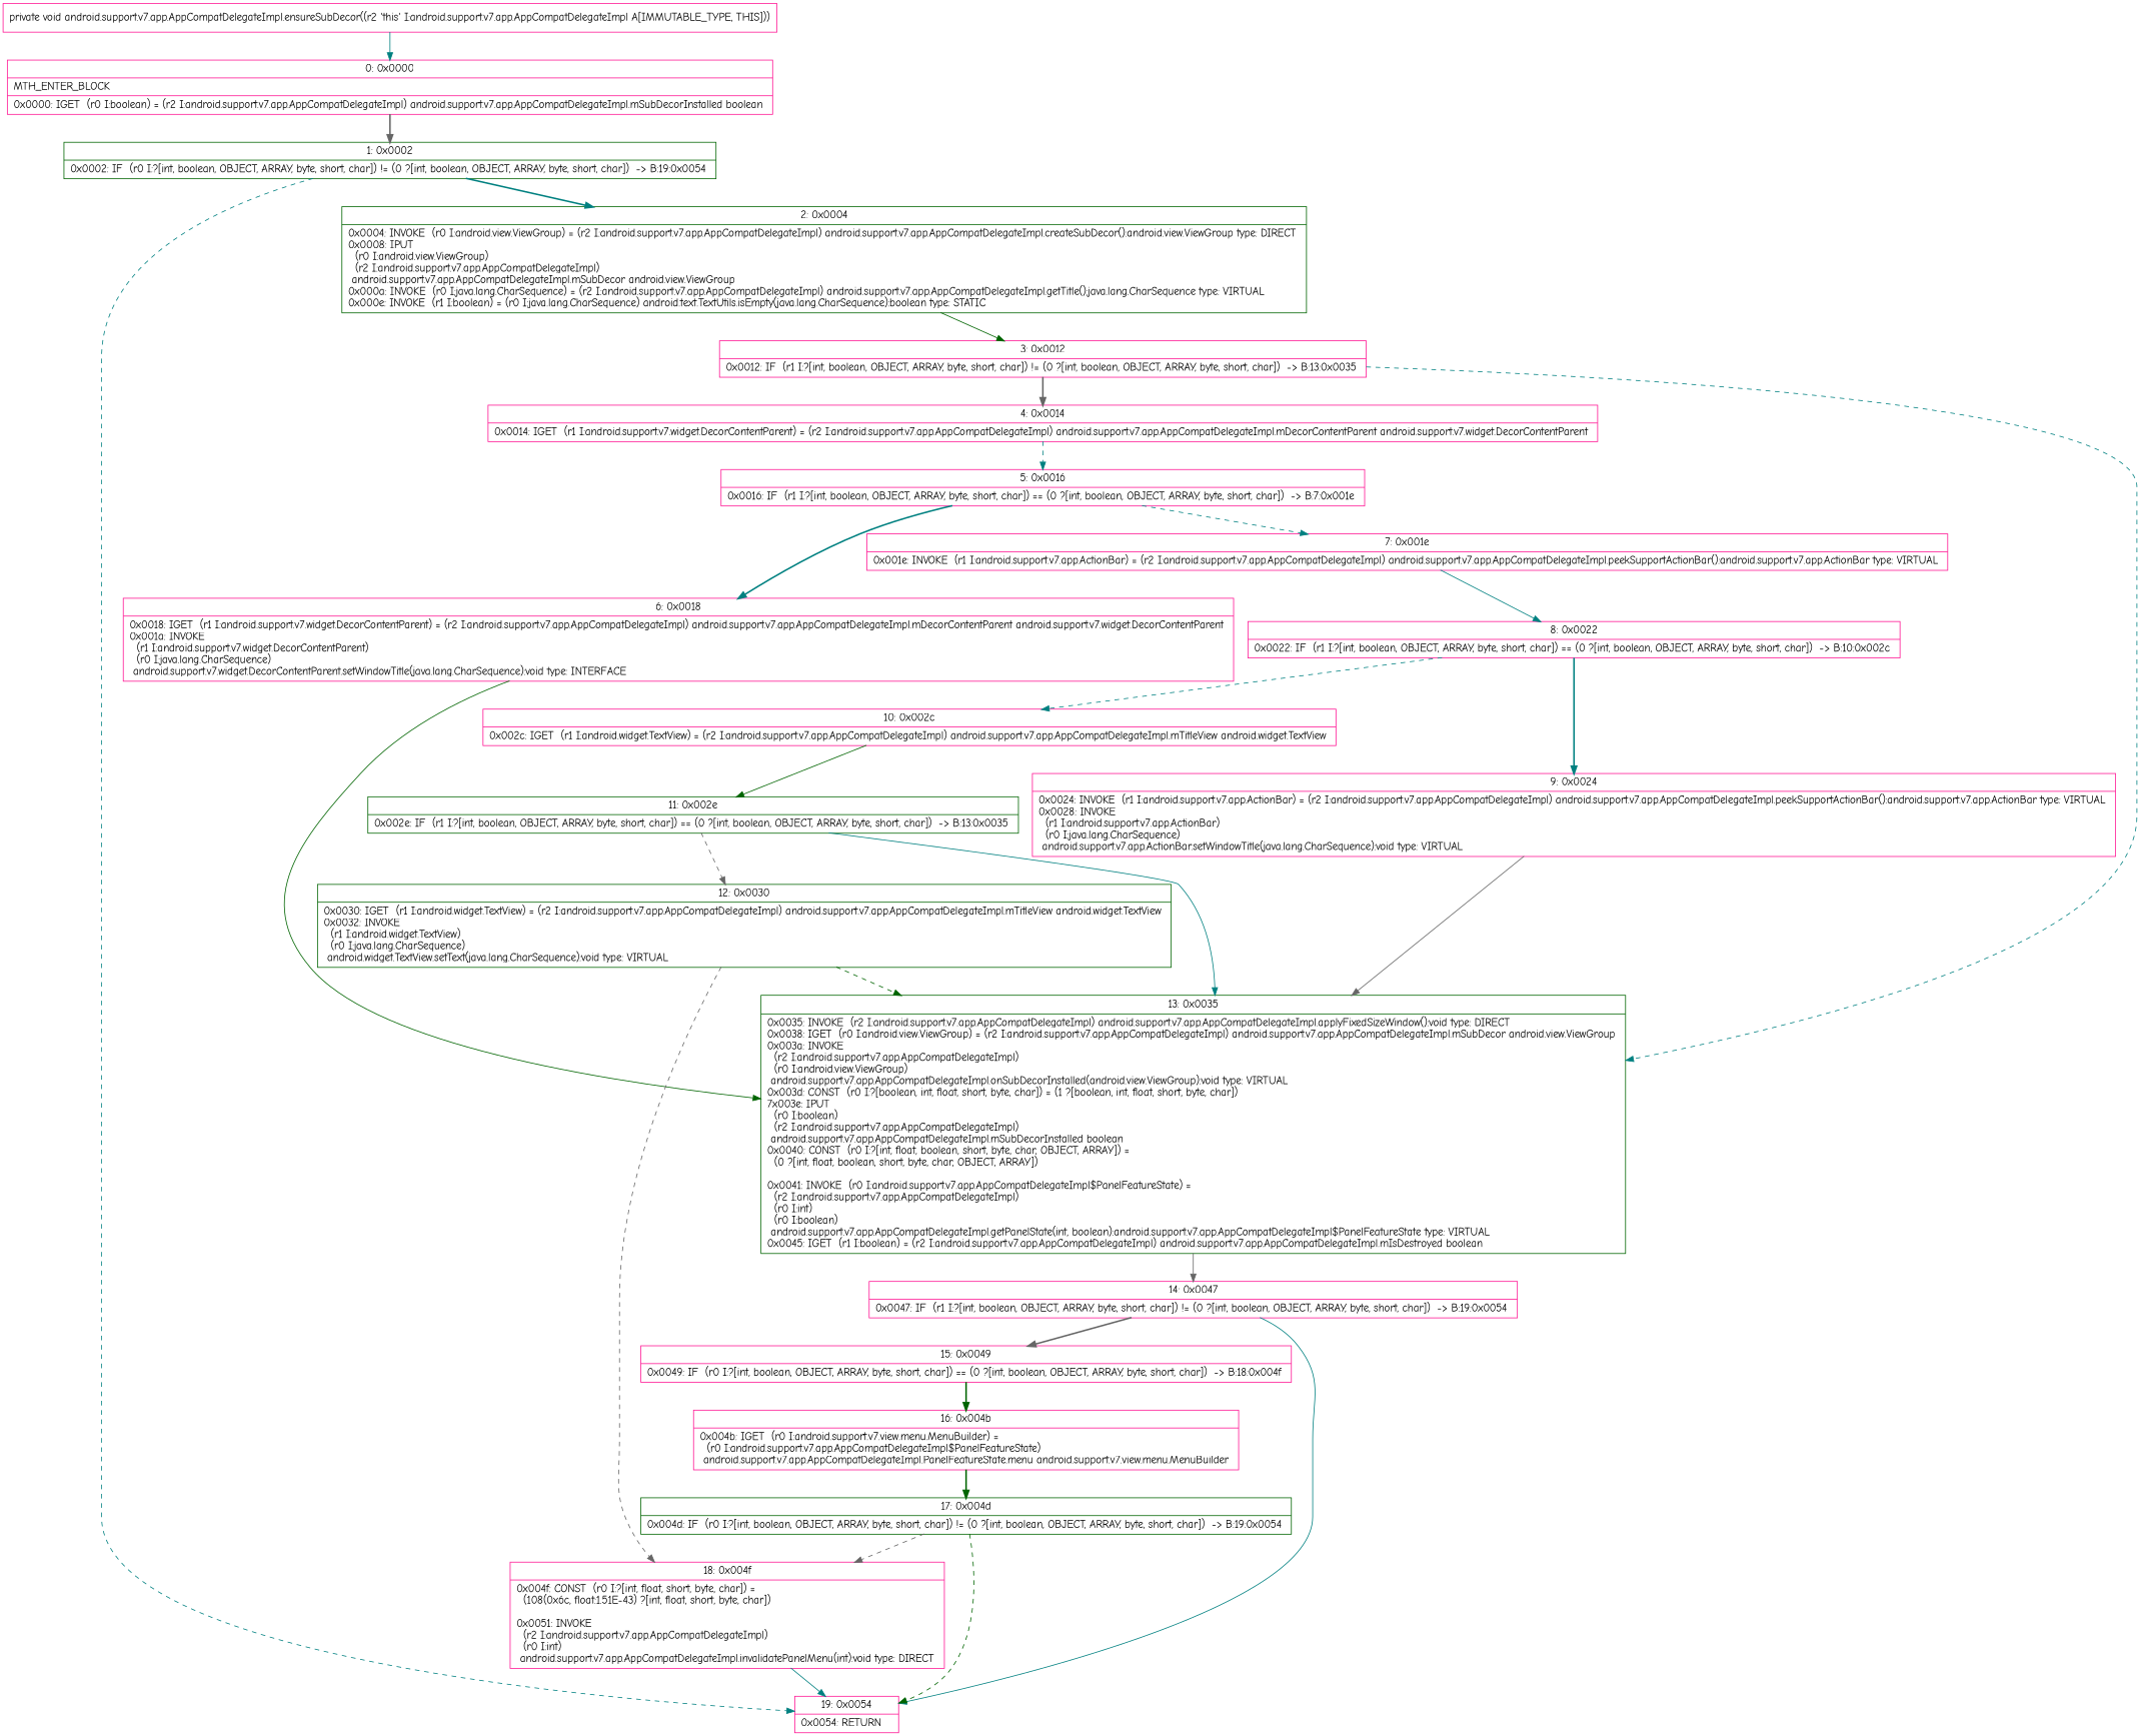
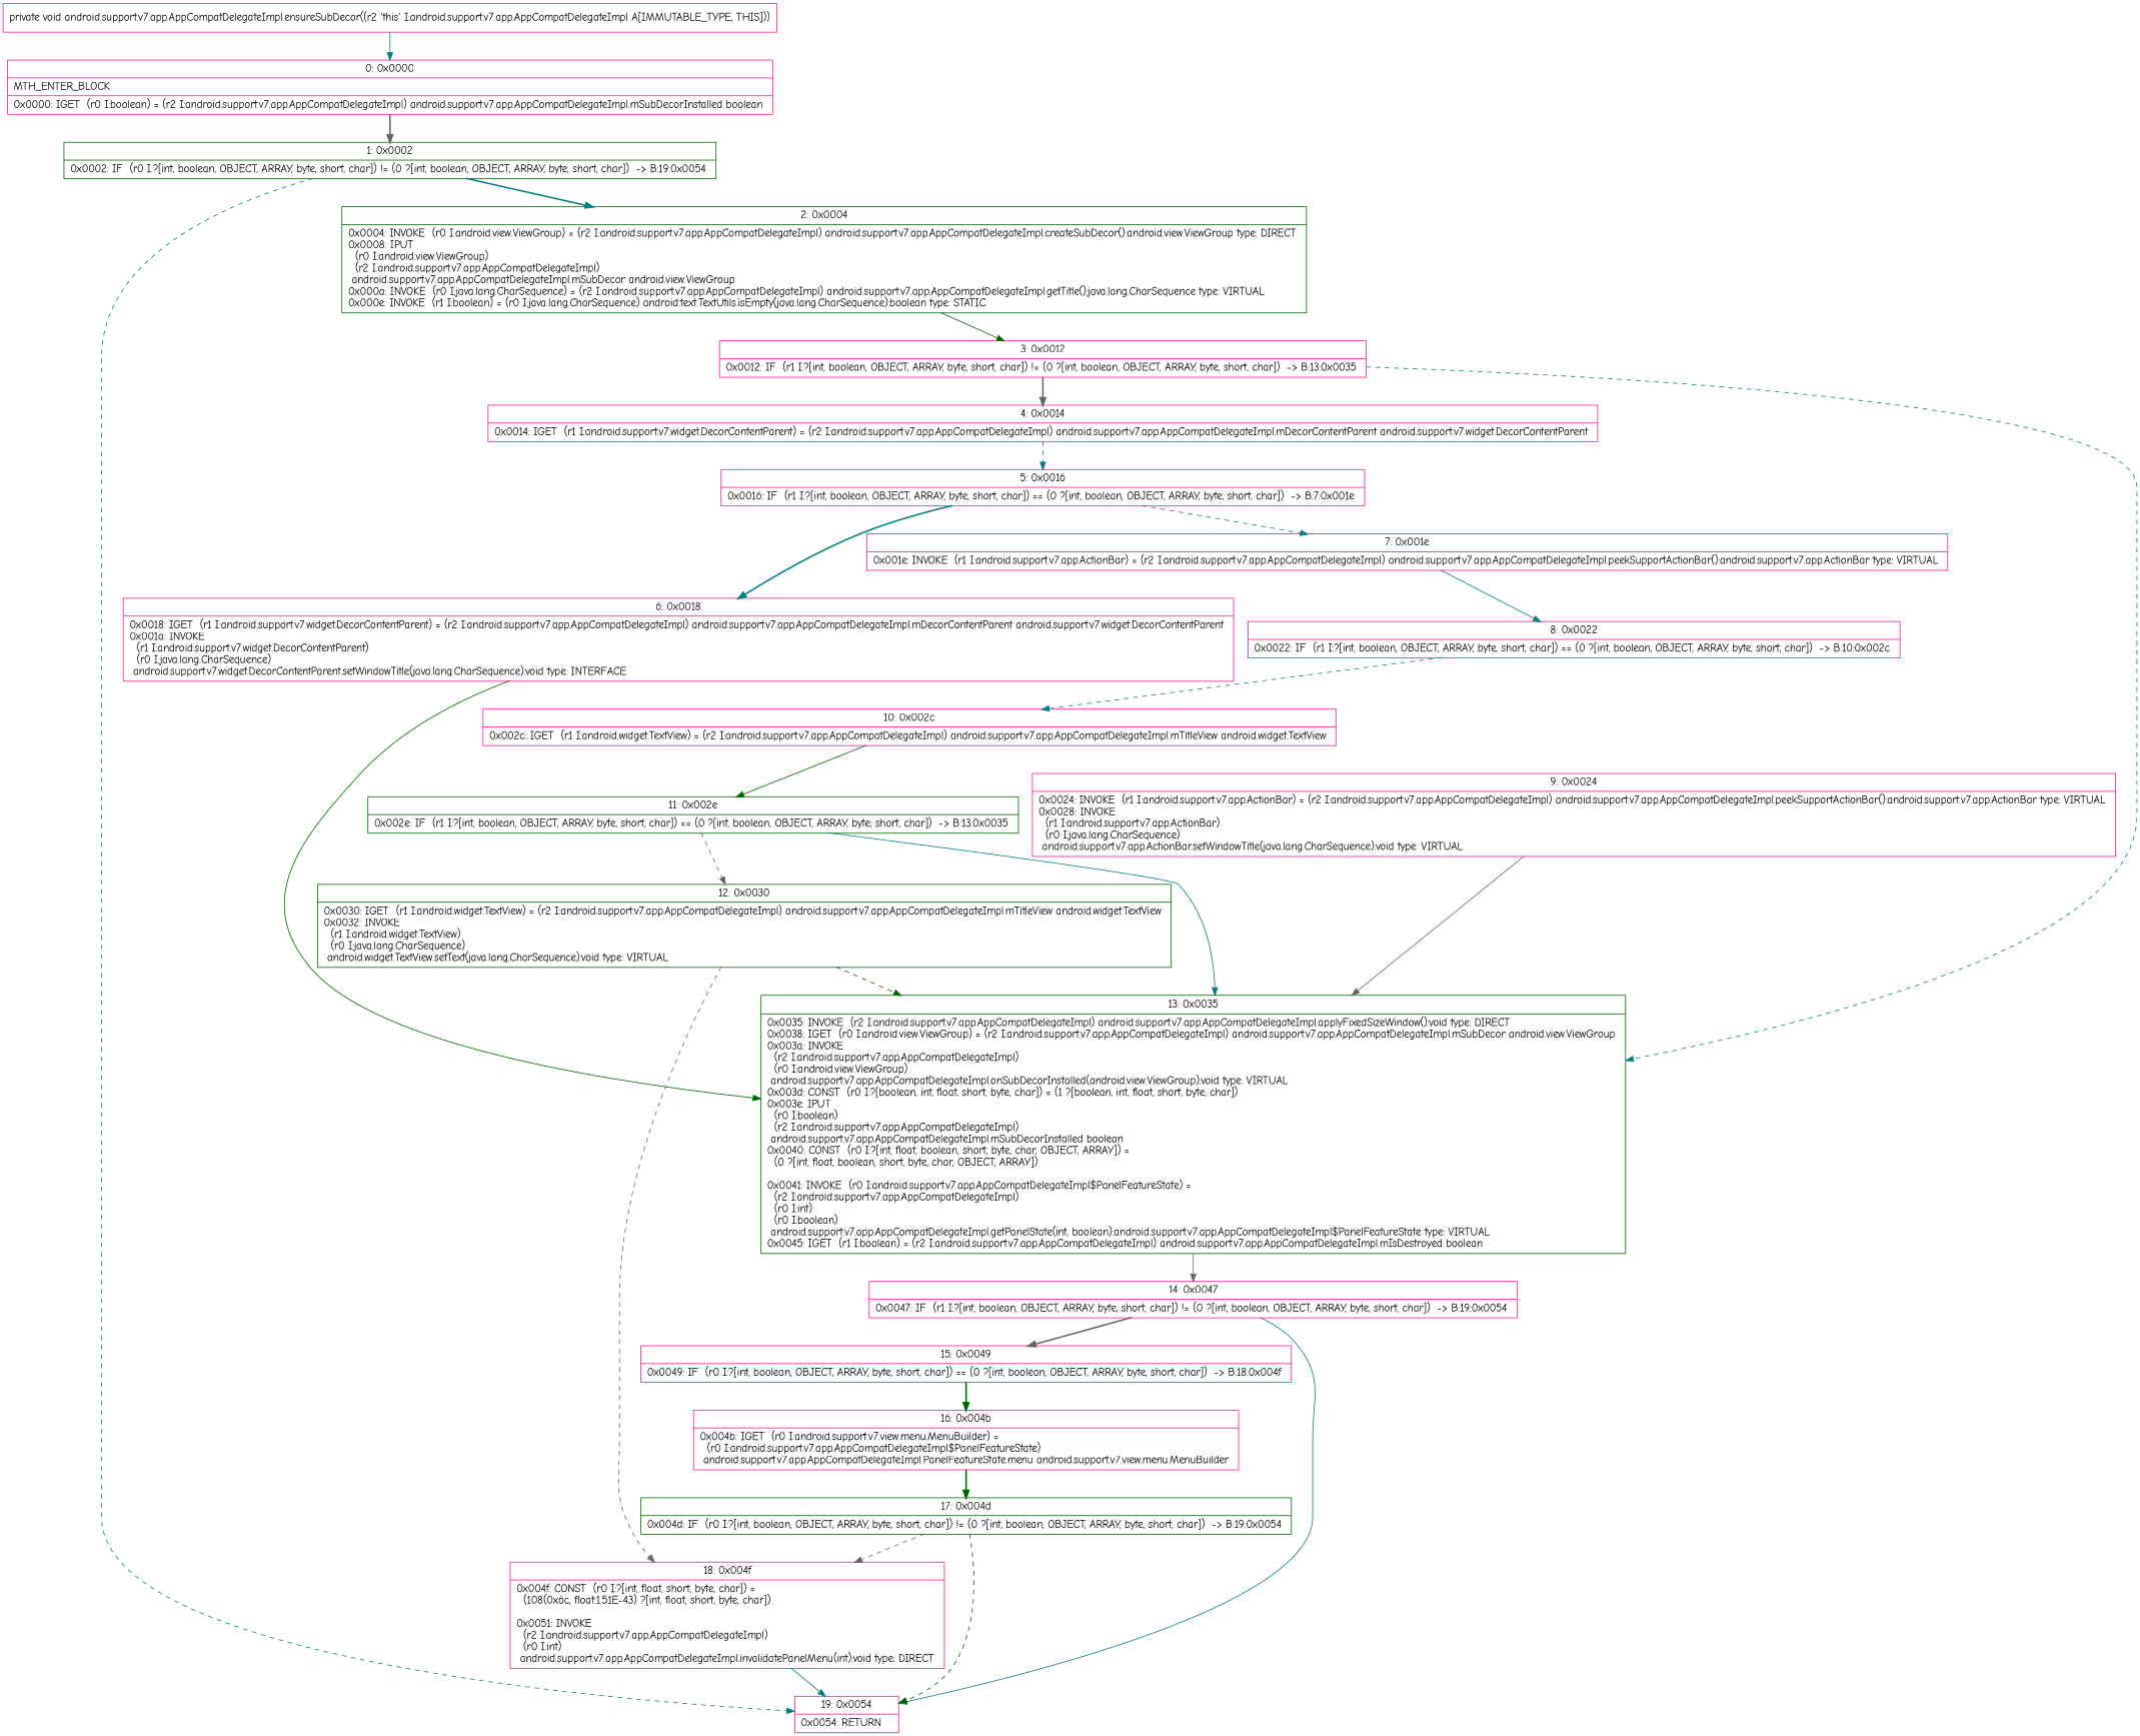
  digraph {
    fontname="Comic Neue"
    node [color=deeppink fontname="Comic Neue" shape=record]
    edge [color=teal fontname="Comic Neue" style=dashed]
    n1 [label="{0\:\ 0x0000|MTH_ENTER_BLOCK\l|0x0000: IGET  (r0 I:boolean) = (r2 I:android.support.v7.app.AppCompatDelegateImpl) android.support.v7.app.AppCompatDelegateImpl.mSubDecorInstalled boolean \l}"]
    n2 [color=darkgreen label="{1\:\ 0x0002|0x0002: IF  (r0 I:?[int, boolean, OBJECT, ARRAY, byte, short, char]) != (0 ?[int, boolean, OBJECT, ARRAY, byte, short, char])  \-\> B:19:0x0054 \l}"]
    n3 [color=darkgreen label="{2\:\ 0x0004|0x0004: INVOKE  (r0 I:android.view.ViewGroup) = (r2 I:android.support.v7.app.AppCompatDelegateImpl) android.support.v7.app.AppCompatDelegateImpl.createSubDecor():android.view.ViewGroup type: DIRECT \l0x0008: IPUT  \l  (r0 I:android.view.ViewGroup)\l  (r2 I:android.support.v7.app.AppCompatDelegateImpl)\l android.support.v7.app.AppCompatDelegateImpl.mSubDecor android.view.ViewGroup \l0x000a: INVOKE  (r0 I:java.lang.CharSequence) = (r2 I:android.support.v7.app.AppCompatDelegateImpl) android.support.v7.app.AppCompatDelegateImpl.getTitle():java.lang.CharSequence type: VIRTUAL \l0x000e: INVOKE  (r1 I:boolean) = (r0 I:java.lang.CharSequence) android.text.TextUtils.isEmpty(java.lang.CharSequence):boolean type: STATIC \l}"]
    n4 [label="{19\:\ 0x0054|0x0054: RETURN   \l}"]
    n5 [label="{3\:\ 0x0012|0x0012: IF  (r1 I:?[int, boolean, OBJECT, ARRAY, byte, short, char]) != (0 ?[int, boolean, OBJECT, ARRAY, byte, short, char])  \-\> B:13:0x0035 \l}"]
    n6 [label="{4\:\ 0x0014|0x0014: IGET  (r1 I:android.support.v7.widget.DecorContentParent) = (r2 I:android.support.v7.app.AppCompatDelegateImpl) android.support.v7.app.AppCompatDelegateImpl.mDecorContentParent android.support.v7.widget.DecorContentParent \l}"]
-   n7 [color=darkgreen label="{13\:\ 0x0035|0x0035: INVOKE  (r2 I:android.support.v7.app.AppCompatDelegateImpl) android.support.v7.app.AppCompatDelegateImpl.applyFixedSizeWindow():void type: DIRECT \l0x0038: IGET  (r0 I:android.view.ViewGroup) = (r2 I:android.support.v7.app.AppCompatDelegateImpl) android.support.v7.app.AppCompatDelegateImpl.mSubDecor android.view.ViewGroup \l0x003a: INVOKE  \l  (r2 I:android.support.v7.app.AppCompatDelegateImpl)\l  (r0 I:android.view.ViewGroup)\l android.support.v7.app.AppCompatDelegateImpl.onSubDecorInstalled(android.view.ViewGroup):void type: VIRTUAL \l0x003d: CONST  (r0 I:?[boolean, int, float, short, byte, char]) = (1 ?[boolean, int, float, short, byte, char]) \l7x003e: IPUT  \l  (r0 I:boolean)\l  (r2 I:android.support.v7.app.AppCompatDelegateImpl)\l android.support.v7.app.AppCompatDelegateImpl.mSubDecorInstalled boolean \l0x0040: CONST  (r0 I:?[int, float, boolean, short, byte, char, OBJECT, ARRAY]) = \l  (0 ?[int, float, boolean, short, byte, char, OBJECT, ARRAY])\l \l0x0041: INVOKE  (r0 I:android.support.v7.app.AppCompatDelegateImpl$PanelFeatureState) = \l  (r2 I:android.support.v7.app.AppCompatDelegateImpl)\l  (r0 I:int)\l  (r0 I:boolean)\l android.support.v7.app.AppCompatDelegateImpl.getPanelState(int, boolean):android.support.v7.app.AppCompatDelegateImpl$PanelFeatureState type: VIRTUAL \l0x0045: IGET  (r1 I:boolean) = (r2 I:android.support.v7.app.AppCompatDelegateImpl) android.support.v7.app.AppCompatDelegateImpl.mIsDestroyed boolean \l}"]
+   n7 [color=darkgreen label="{13\:\ 0x0035|0x0035: INVOKE  (r2 I:android.support.v7.app.AppCompatDelegateImpl) android.support.v7.app.AppCompatDelegateImpl.applyFixedSizeWindow():void type: DIRECT \l0x0038: IGET  (r0 I:android.view.ViewGroup) = (r2 I:android.support.v7.app.AppCompatDelegateImpl) android.support.v7.app.AppCompatDelegateImpl.mSubDecor android.view.ViewGroup \l0x003a: INVOKE  \l  (r2 I:android.support.v7.app.AppCompatDelegateImpl)\l  (r0 I:android.view.ViewGroup)\l android.support.v7.app.AppCompatDelegateImpl.onSubDecorInstalled(android.view.ViewGroup):void type: VIRTUAL \l0x003d: CONST  (r0 I:?[boolean, int, float, short, byte, char]) = (1 ?[boolean, int, float, short, byte, char]) \l0x003e: IPUT  \l  (r0 I:boolean)\l  (r2 I:android.support.v7.app.AppCompatDelegateImpl)\l android.support.v7.app.AppCompatDelegateImpl.mSubDecorInstalled boolean \l0x0040: CONST  (r0 I:?[int, float, boolean, short, byte, char, OBJECT, ARRAY]) = \l  (0 ?[int, float, boolean, short, byte, char, OBJECT, ARRAY])\l \l0x0041: INVOKE  (r0 I:android.support.v7.app.AppCompatDelegateImpl$PanelFeatureState) = \l  (r2 I:android.support.v7.app.AppCompatDelegateImpl)\l  (r0 I:int)\l  (r0 I:boolean)\l android.support.v7.app.AppCompatDelegateImpl.getPanelState(int, boolean):android.support.v7.app.AppCompatDelegateImpl$PanelFeatureState type: VIRTUAL \l0x0045: IGET  (r1 I:boolean) = (r2 I:android.support.v7.app.AppCompatDelegateImpl) android.support.v7.app.AppCompatDelegateImpl.mIsDestroyed boolean \l}"]
    n8 [label="{5\:\ 0x0016|0x0016: IF  (r1 I:?[int, boolean, OBJECT, ARRAY, byte, short, char]) == (0 ?[int, boolean, OBJECT, ARRAY, byte, short, char])  \-\> B:7:0x001e \l}"]
    n9 [label="{14\:\ 0x0047|0x0047: IF  (r1 I:?[int, boolean, OBJECT, ARRAY, byte, short, char]) != (0 ?[int, boolean, OBJECT, ARRAY, byte, short, char])  \-\> B:19:0x0054 \l}"]
    n10 [label="{6\:\ 0x0018|0x0018: IGET  (r1 I:android.support.v7.widget.DecorContentParent) = (r2 I:android.support.v7.app.AppCompatDelegateImpl) android.support.v7.app.AppCompatDelegateImpl.mDecorContentParent android.support.v7.widget.DecorContentParent \l0x001a: INVOKE  \l  (r1 I:android.support.v7.widget.DecorContentParent)\l  (r0 I:java.lang.CharSequence)\l android.support.v7.widget.DecorContentParent.setWindowTitle(java.lang.CharSequence):void type: INTERFACE \l}"]
    n11 [label="{7\:\ 0x001e|0x001e: INVOKE  (r1 I:android.support.v7.app.ActionBar) = (r2 I:android.support.v7.app.AppCompatDelegateImpl) android.support.v7.app.AppCompatDelegateImpl.peekSupportActionBar():android.support.v7.app.ActionBar type: VIRTUAL \l}"]
    n12 [label="{8\:\ 0x0022|0x0022: IF  (r1 I:?[int, boolean, OBJECT, ARRAY, byte, short, char]) == (0 ?[int, boolean, OBJECT, ARRAY, byte, short, char])  \-\> B:10:0x002c \l}"]
    n13 [label="{9\:\ 0x0024|0x0024: INVOKE  (r1 I:android.support.v7.app.ActionBar) = (r2 I:android.support.v7.app.AppCompatDelegateImpl) android.support.v7.app.AppCompatDelegateImpl.peekSupportActionBar():android.support.v7.app.ActionBar type: VIRTUAL \l0x0028: INVOKE  \l  (r1 I:android.support.v7.app.ActionBar)\l  (r0 I:java.lang.CharSequence)\l android.support.v7.app.ActionBar.setWindowTitle(java.lang.CharSequence):void type: VIRTUAL \l}"]
    n14 [label="{10\:\ 0x002c|0x002c: IGET  (r1 I:android.widget.TextView) = (r2 I:android.support.v7.app.AppCompatDelegateImpl) android.support.v7.app.AppCompatDelegateImpl.mTitleView android.widget.TextView \l}"]
    n15 [color=darkgreen label="{11\:\ 0x002e|0x002e: IF  (r1 I:?[int, boolean, OBJECT, ARRAY, byte, short, char]) == (0 ?[int, boolean, OBJECT, ARRAY, byte, short, char])  \-\> B:13:0x0035 \l}"]
    n16 [color=darkgreen label="{12\:\ 0x0030|0x0030: IGET  (r1 I:android.widget.TextView) = (r2 I:android.support.v7.app.AppCompatDelegateImpl) android.support.v7.app.AppCompatDelegateImpl.mTitleView android.widget.TextView \l0x0032: INVOKE  \l  (r1 I:android.widget.TextView)\l  (r0 I:java.lang.CharSequence)\l android.widget.TextView.setText(java.lang.CharSequence):void type: VIRTUAL \l}"]
    n17 [label="{18\:\ 0x004f|0x004f: CONST  (r0 I:?[int, float, short, byte, char]) = \l  (108(0x6c, float:1.51E\-43) ?[int, float, short, byte, char])\l \l0x0051: INVOKE  \l  (r2 I:android.support.v7.app.AppCompatDelegateImpl)\l  (r0 I:int)\l android.support.v7.app.AppCompatDelegateImpl.invalidatePanelMenu(int):void type: DIRECT \l}"]
    n18 [label="{15\:\ 0x0049|0x0049: IF  (r0 I:?[int, boolean, OBJECT, ARRAY, byte, short, char]) == (0 ?[int, boolean, OBJECT, ARRAY, byte, short, char])  \-\> B:18:0x004f \l}"]
    n19 [label="{16\:\ 0x004b|0x004b: IGET  (r0 I:android.support.v7.view.menu.MenuBuilder) = \l  (r0 I:android.support.v7.app.AppCompatDelegateImpl$PanelFeatureState)\l android.support.v7.app.AppCompatDelegateImpl.PanelFeatureState.menu android.support.v7.view.menu.MenuBuilder \l}"]
    n20 [color=darkgreen label="{17\:\ 0x004d|0x004d: IF  (r0 I:?[int, boolean, OBJECT, ARRAY, byte, short, char]) != (0 ?[int, boolean, OBJECT, ARRAY, byte, short, char])  \-\> B:19:0x0054 \l}"]
    n21 [label="{private void android.support.v7.app.AppCompatDelegateImpl.ensureSubDecor((r2 'this' I:android.support.v7.app.AppCompatDelegateImpl A[IMMUTABLE_TYPE, THIS])) }"]
    n1 -> n2 [color=gray40 style=bold]
    n2 -> n3 [style=bold]
    n2 -> n4
    n3 -> n5 [color=darkgreen style=solid]
    n5 -> n6 [color=gray40 style=bold]
    n5 -> n7
    n6 -> n8
    n7 -> n9 [color=gray40 style=solid]
    n8 -> n10 [style=bold]
    n8 -> n11
    n9 -> n4 [style=solid]
    n9 -> n18 [color=gray40 style=bold]
    n10 -> n7 [color=darkgreen style=solid]
    n11 -> n12 [style=solid]
-   n12 -> n13 [style=bold]
    n12 -> n14
    n13 -> n7 [color=gray40 style=solid]
    n14 -> n15 [color=darkgreen style=solid]
    n15 -> n7 [style=solid]
    n15 -> n16 [color=gray40]
    n16 -> n7 [color=darkgreen]
    n16 -> n17 [color=gray40]
    n17 -> n4 [style=solid]
    n18 -> n19 [color=darkgreen style=bold]
    n19 -> n20 [color=darkgreen style=bold]
    n20 -> n4 [color=darkgreen]
    n20 -> n17 [color=gray40]
    n21 -> n1 [style=solid]
  }
